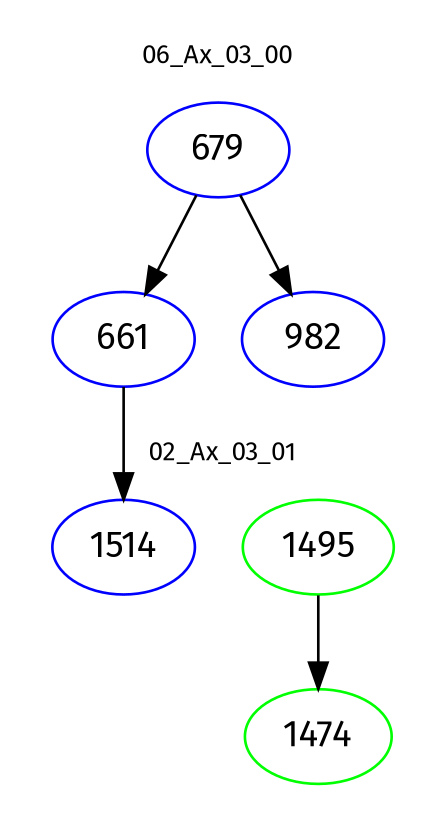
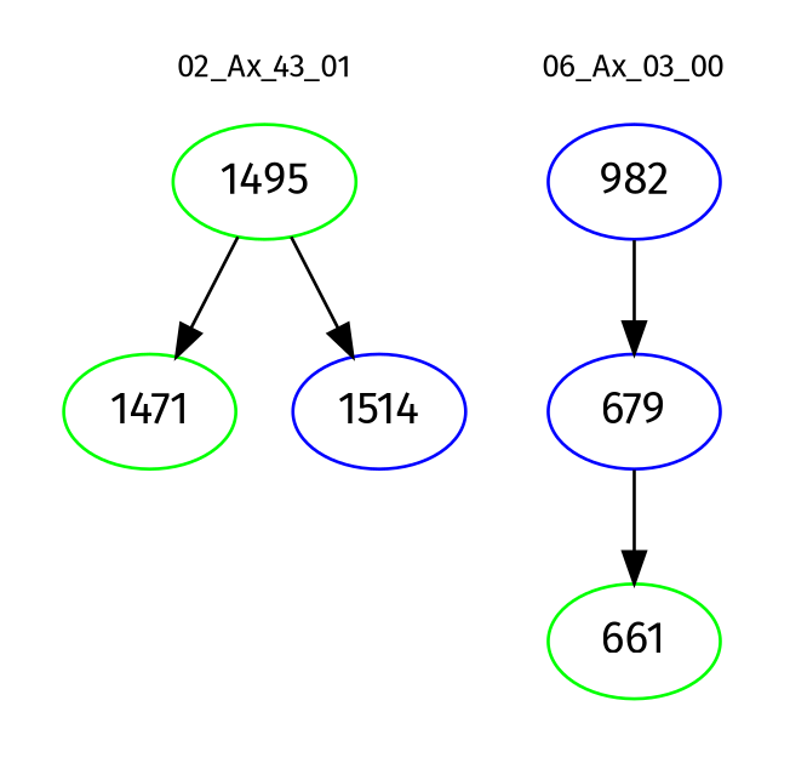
  digraph {
    fontname="Fira Sans"
    node [color=green fontname="Fira Sans"]
    edge [color=black fontname="Fira Sans"]
    n1 [label=1495]
-   n2 [label=1474]
+   n2 [label=1471]
    n3 [color=blue label=1514]
    n4 [color=blue label=679]
-   n5 [color=blue label=661]
+   n5 [label=661]
    n6 [color=blue label=982]
    subgraph cluster_1 {
      color=white
      fontsize=10
-     label="02_Ax_03_01"
+     label="02_Ax_43_01"
      n1
      n2
      n3
    }
    subgraph cluster_2 {
      color=white
      fontsize=10
      label="06_Ax_03_00"
      n4
      n5
      n6
    }
    n1 -> n2
-   n5 -> n3
+   n1 -> n3
    n4 -> n5
-   n4 -> n6
+   n6 -> n4
  }
